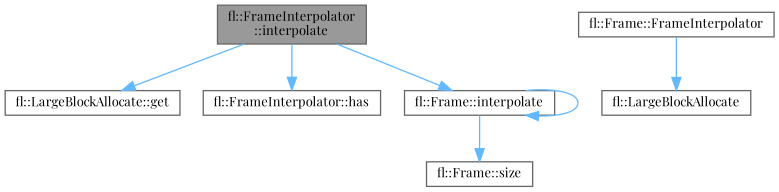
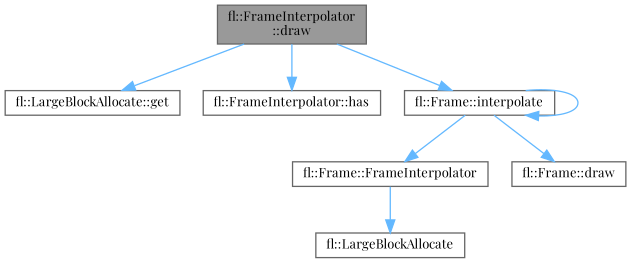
  digraph {
    fontname="Playfair Display"
    rankdir=TB
    node [color=grey40 fillcolor=white fontname="Playfair Display" fontsize=10 shape=box style=filled]
    edge [color=steelblue1 fontname="Playfair Display" fontsize=10 labelfontname=Helvetica labelfontsize=10 style=solid]
-   n1 [color=gray40 fillcolor=grey60 fontcolor=black height=0.2 label="fl::FrameInterpolator\l::interpolate" width=0.4]
+   n1 [color=gray40 fillcolor=grey60 fontcolor=black height=0.2 label="fl::FrameInterpolator\l::draw" width=0.4]
    n2 [height=0.2 label="fl::LargeBlockAllocate::get" width=0.4]
    n3 [height=0.2 label="fl::FrameInterpolator::has" width=0.4]
    n4 [height=0.2 label="fl::Frame::interpolate" width=0.4]
    n5 [height=0.2 label="fl::Frame::FrameInterpolator" width=0.4]
-   n6 [height=0.2 label="fl::Frame::size" width=0.4]
+   n6 [height=0.2 label="fl::Frame::draw" width=0.4]
    n7 [height=0.2 label="fl::LargeBlockAllocate" width=0.4]
    n1 -> n2
    n1 -> n3
    n1 -> n4
    n4 -> n4
+   n4 -> n5
    n4 -> n6
    n5 -> n7
  }
